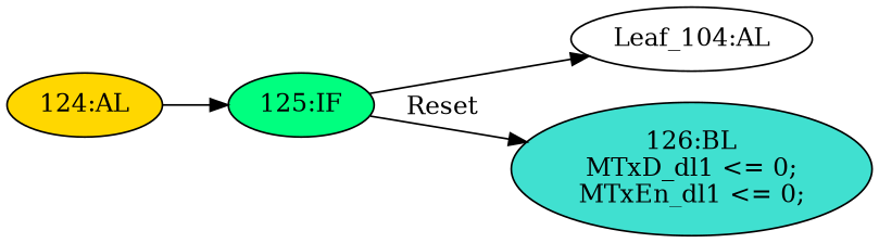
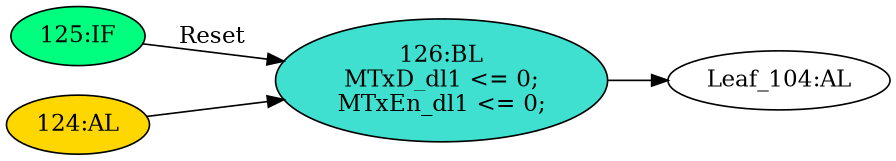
  strict digraph {
    rankdir=LR
    node [statements="[]" style=filled]
    edge [cond="[]" lineno=None]
    n1 [def_var="['MTxEn_dl1', 'MTxD_dl1']" label="Leaf_104:AL" statements="" style=""]
    n2 [ast="<pyverilog.vparser.ast.IfStatement object at 0x7f88749b4a10>" fillcolor=springgreen label="125:IF" typ=IfStatement]
    n3 [ast="<pyverilog.vparser.ast.Block object at 0x7f88749b4ad0>" fillcolor=turquoise label="126:BL\nMTxD_dl1 <= 0;\nMTxEn_dl1 <= 0;" statements="[<pyverilog.vparser.ast.NonblockingSubstitution object at 0x7f88749b4b10>, <pyverilog.vparser.ast.NonblockingSubstitution object at 0x7f88749b4c50>]" typ=Block]
    n4 [ast="<pyverilog.vparser.ast.Always object at 0x7f88749b4dd0>" clk_sens=True fillcolor=gold label="124:AL" sens="['MAC_tx_clk', 'Reset']" typ=Always use_var="['Reset', 'MTxEn', 'MTxD']"]
    n2 -> n3 [cond="['Reset']" label=Reset lineno=125]
-   n2 -> n1
-   n4 -> n2
+   n3 -> n1
+   n4 -> n3
  }
